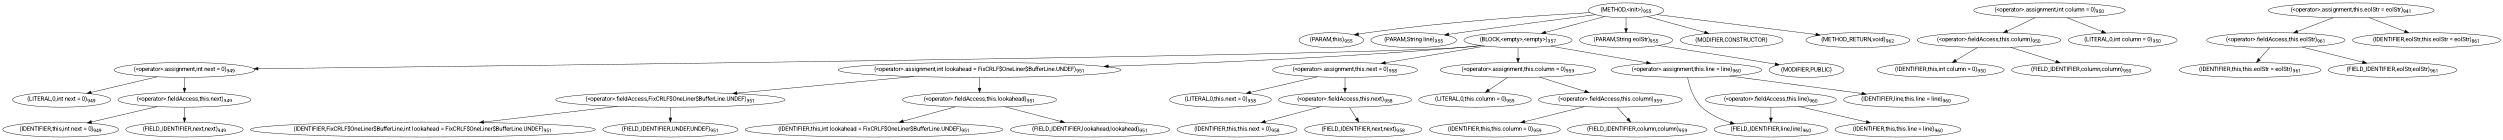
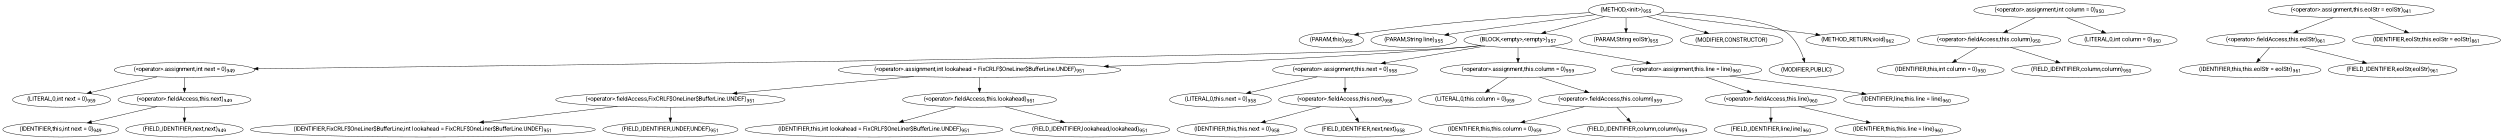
  digraph {
    fontname=Roboto
    node [fontname=Roboto]
    edge [fontname=Roboto]
    n1 [label=<(METHOD,&lt;init&gt;)<SUB>955</SUB>>]
    n2 [label=<(PARAM,this)<SUB>955</SUB>>]
    n3 [label=<(PARAM,String line)<SUB>955</SUB>>]
    n4 [label=<(PARAM,String eolStr)<SUB>955</SUB>>]
    n5 [label=<(BLOCK,&lt;empty&gt;,&lt;empty&gt;)<SUB>957</SUB>>]
    n6 [label=<(MODIFIER,CONSTRUCTOR)>]
    n7 [label=<(MODIFIER,PUBLIC)>]
    n8 [label=<(METHOD_RETURN,void)<SUB>962</SUB>>]
    n9 [label=<(&lt;operator&gt;.assignment,int next = 0)<SUB>949</SUB>>]
    n10 [label=<(&lt;operator&gt;.assignment,int lookahead = FixCRLF$OneLiner$BufferLine.UNDEF)<SUB>951</SUB>>]
    n11 [label=<(&lt;operator&gt;.assignment,this.next = 0)<SUB>958</SUB>>]
    n12 [label=<(&lt;operator&gt;.assignment,this.column = 0)<SUB>959</SUB>>]
    n13 [label=<(&lt;operator&gt;.assignment,this.line = line)<SUB>960</SUB>>]
    n14 [label=<(&lt;operator&gt;.fieldAccess,this.next)<SUB>949</SUB>>]
-   n15 [label=<(LITERAL,0,int next = 0)<SUB>949</SUB>>]
+   n15 [label=<(LITERAL,0,int next = 0)<SUB>959</SUB>>]
    n16 [label=<(&lt;operator&gt;.assignment,int column = 0)<SUB>950</SUB>>]
    n17 [label=<(&lt;operator&gt;.fieldAccess,this.column)<SUB>950</SUB>>]
    n18 [label=<(LITERAL,0,int column = 0)<SUB>950</SUB>>]
    n19 [label=<(&lt;operator&gt;.fieldAccess,this.lookahead)<SUB>951</SUB>>]
    n20 [label=<(&lt;operator&gt;.fieldAccess,FixCRLF$OneLiner$BufferLine.UNDEF)<SUB>951</SUB>>]
    n21 [label=<(&lt;operator&gt;.fieldAccess,this.next)<SUB>958</SUB>>]
    n22 [label=<(LITERAL,0,this.next = 0)<SUB>958</SUB>>]
    n23 [label=<(&lt;operator&gt;.fieldAccess,this.column)<SUB>959</SUB>>]
    n24 [label=<(LITERAL,0,this.column = 0)<SUB>959</SUB>>]
    n25 [label=<(&lt;operator&gt;.fieldAccess,this.line)<SUB>960</SUB>>]
    n26 [label=<(IDENTIFIER,line,this.line = line)<SUB>960</SUB>>]
    n27 [label=<(&lt;operator&gt;.assignment,this.eolStr = eolStr)<SUB>941</SUB>>]
    n28 [label=<(&lt;operator&gt;.fieldAccess,this.eolStr)<SUB>961</SUB>>]
    n29 [label=<(IDENTIFIER,eolStr,this.eolStr = eolStr)<SUB>861</SUB>>]
    n30 [label=<(IDENTIFIER,this,int next = 0)<SUB>949</SUB>>]
    n31 [label=<(FIELD_IDENTIFIER,next,next)<SUB>949</SUB>>]
    n32 [label=<(IDENTIFIER,this,int column = 0)<SUB>950</SUB>>]
    n33 [label=<(FIELD_IDENTIFIER,column,column)<SUB>950</SUB>>]
    n34 [label=<(IDENTIFIER,this,int lookahead = FixCRLF$OneLiner$BufferLine.UNDEF)<SUB>951</SUB>>]
    n35 [label=<(FIELD_IDENTIFIER,lookahead,lookahead)<SUB>951</SUB>>]
    n36 [label=<(IDENTIFIER,FixCRLF$OneLiner$BufferLine,int lookahead = FixCRLF$OneLiner$BufferLine.UNDEF)<SUB>951</SUB>>]
    n37 [label=<(FIELD_IDENTIFIER,UNDEF,UNDEF)<SUB>951</SUB>>]
    n38 [label=<(IDENTIFIER,this,this.next = 0)<SUB>958</SUB>>]
    n39 [label=<(FIELD_IDENTIFIER,next,next)<SUB>958</SUB>>]
    n40 [label=<(IDENTIFIER,this,this.column = 0)<SUB>959</SUB>>]
    n41 [label=<(FIELD_IDENTIFIER,column,column)<SUB>959</SUB>>]
    n42 [label=<(IDENTIFIER,this,this.line = line)<SUB>960</SUB>>]
    n43 [label=<(FIELD_IDENTIFIER,line,line)<SUB>960</SUB>>]
    n44 [label=<(IDENTIFIER,this,this.eolStr = eolStr)<SUB>961</SUB>>]
    n45 [label=<(FIELD_IDENTIFIER,eolStr,eolStr)<SUB>961</SUB>>]
    n1 -> n2
    n1 -> n3
    n1 -> n4
    n1 -> n5
    n1 -> n6
-   n4 -> n7
+   n1 -> n7
    n1 -> n8
    n5 -> n9
    n5 -> n10
    n5 -> n11
    n5 -> n12
    n5 -> n13
    n9 -> n14
    n9 -> n15
    n10 -> n19
    n10 -> n20
    n11 -> n21
    n11 -> n22
    n12 -> n23
    n12 -> n24
-   n13 -> n43
+   n13 -> n25
    n13 -> n26
    n14 -> n30
    n14 -> n31
    n16 -> n17
    n16 -> n18
    n17 -> n32
    n17 -> n33
    n19 -> n34
    n19 -> n35
    n20 -> n36
    n20 -> n37
    n21 -> n38
    n21 -> n39
    n23 -> n40
    n23 -> n41
    n25 -> n42
    n25 -> n43
    n27 -> n28
    n27 -> n29
    n28 -> n44
    n28 -> n45
  }
